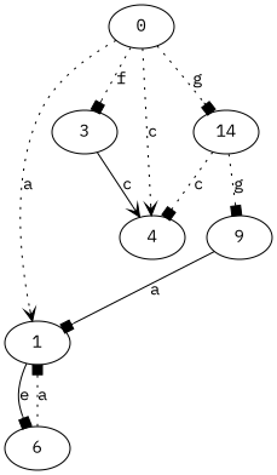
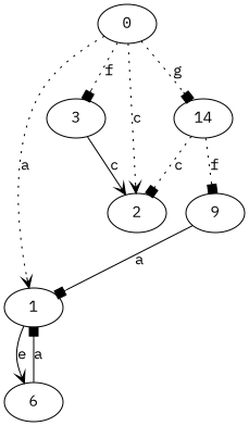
  strict digraph {
    fontname="IBM Plex Mono"
    node [fontname="IBM Plex Mono"]
    edge [arrowhead=box fontname="IBM Plex Mono" style=dotted]
    1
    6
    3
-   4
+   4 [label=2]
    9
    0
    n7 [label=14]
-   1 -> 6 [label=e style=solid]
-   6 -> 1 [label=a]
+   1 -> 6 [arrowhead=vee label=e style=solid]
+   6 -> 1 [label=a style=solid]
    3 -> 4 [arrowhead=vee label=c style=solid]
    9 -> 1 [label=a style=solid]
    0 -> 1 [arrowhead=vee label=a]
    0 -> 3 [label=f]
    0 -> 4 [arrowhead=vee label=c]
    0 -> n7 [label=g]
    n7 -> 4 [label=c]
-   n7 -> 9 [label=g]
+   n7 -> 9 [label=f]
  }
